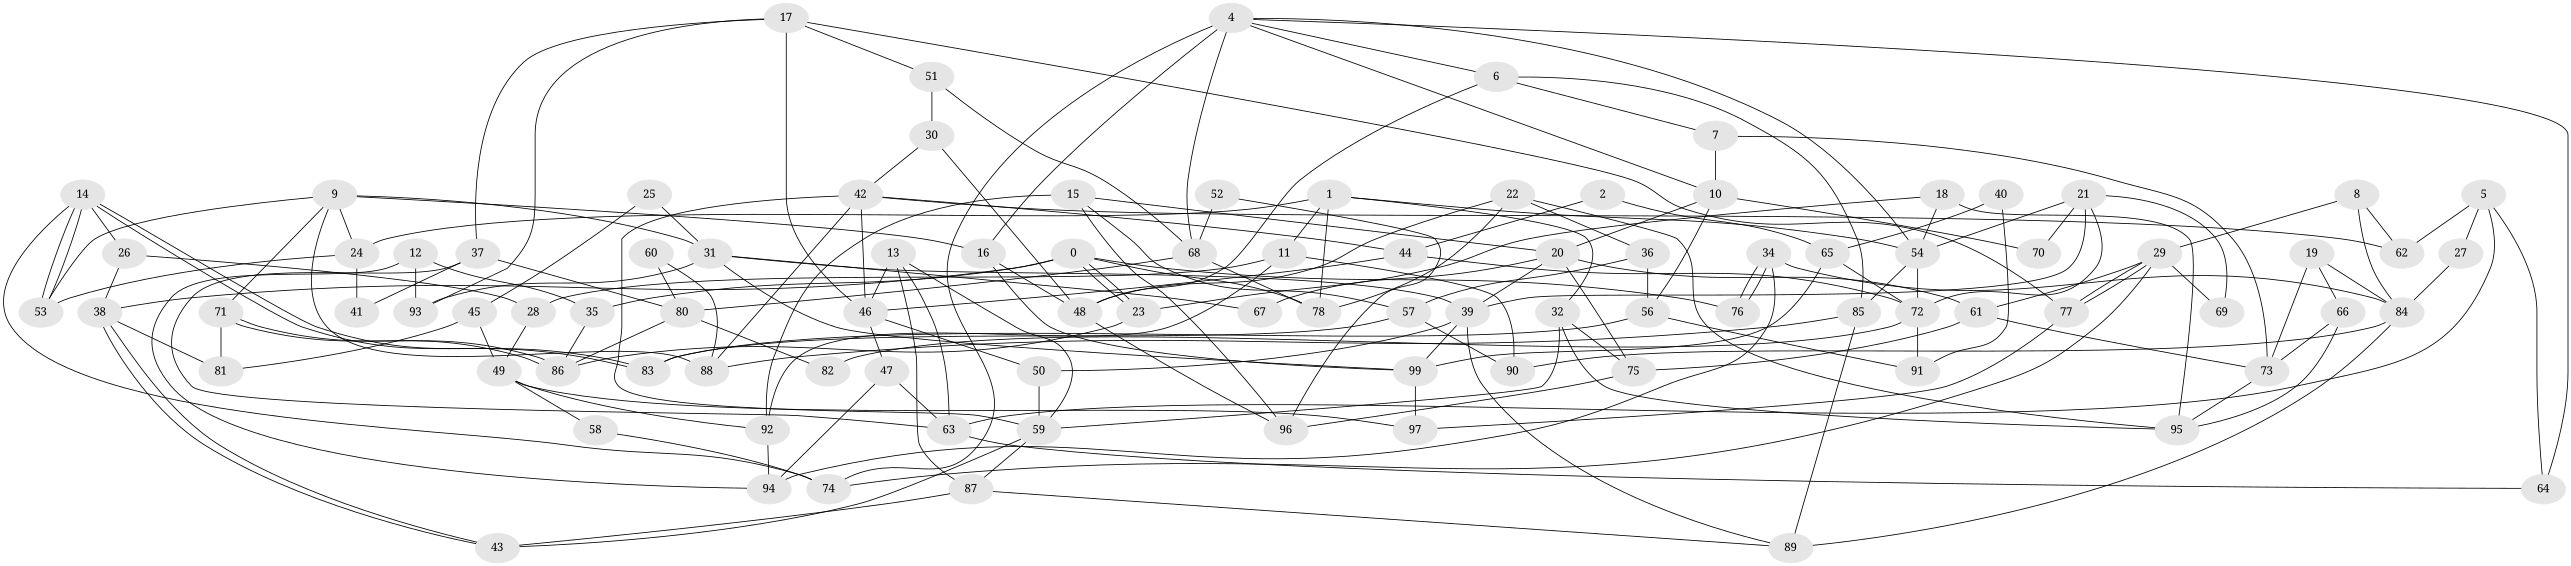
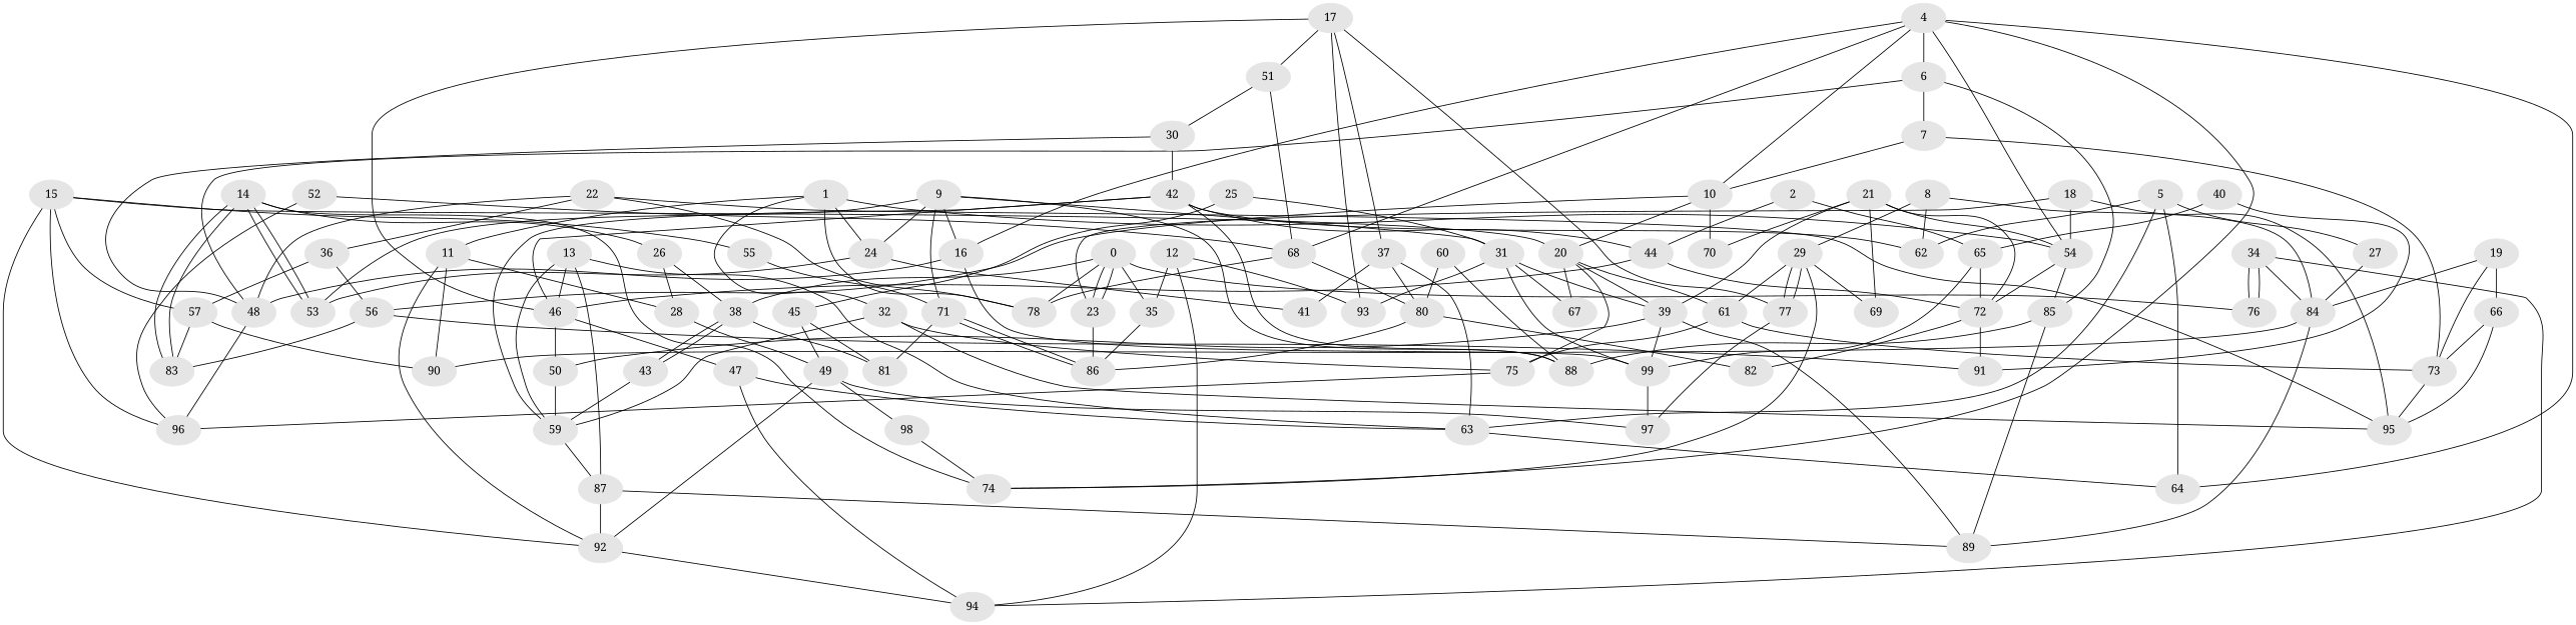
  graph {
    fontname="Noto Serif"
    node [color=gray90 fontname="Noto Serif" style=filled]
    edge [fontname="Noto Serif"]
    1
    11
    24
    32
    54
    78
    28
    90
    92
    53
    41
    59
    95
    75
    85
    72
    2
    44
    65
    46
    n21 [label=99]
    n22 [label=0]
    23
    35
    38
    76
    86
    81
    43
    4
    6
    10
    16
    64
    68
    74
    7
    48
    20
    56
    70
    80
    5
    27
    62
    63
    84
    73
    96
    88
    89
    8
    29
    77
    61
    69
    9
    31
    71
    93
    39
    67
    45
    49
    30
    42
    83
    91
    94
    12
    13
    87
    50
    47
    14
    26
    15
+   55
    57
    97
    17
    37
    51
    18
    19
    66
    21
    82
    22
    36
    25
-   58
+   58 [label=98]
    34
    40
    52
    60
    1 -- 11
    1 -- 24
    1 -- 32
    1 -- 54
    1 -- 78
    11 -- 28
    11 -- 90
    11 -- 92
    24 -- 53
    24 -- 41
    32 -- 59
    32 -- 95
    32 -- 75
    54 -- 85
    54 -- 72
    28 -- 49
    92 -- 94
    59 -- 87
    75 -- 96
    85 -- 88
    85 -- 89
    72 -- 91
    72 -- 82
    2 -- 44
    2 -- 65
    44 -- 72
    44 -- 46
    65 -- 72
    65 -- n21
    46 -- 50
    46 -- 47
    n21 -- 97
    n22 -- 78
    n22 -- 23
    n22 -- 23
    n22 -- 35
    n22 -- 38
    n22 -- 76
    23 -- 86
    35 -- 86
    38 -- 81
    38 -- 43
    38 -- 43
    43 -- 59
    4 -- 54
    4 -- 6
    4 -- 10
    4 -- 16
    4 -- 64
    4 -- 68
    4 -- 74
    6 -- 85
    6 -- 7
    6 -- 48
    10 -- 20
    10 -- 56
    10 -- 70
    16 -- n21
    16 -- 48
    68 -- 78
    68 -- 80
    7 -- 10
    7 -- 73
    48 -- 96
    20 -- 75
    20 -- 61
    20 -- 39
    20 -- 67
    56 -- 83
    56 -- 91
    80 -- 86
    80 -- 82
    5 -- 64
    5 -- 27
    5 -- 62
    5 -- 63
    27 -- 84
    63 -- 64
    84 -- 90
    84 -- 89
    73 -- 95
    8 -- 62
    8 -- 84
    8 -- 29
    29 -- 74
    29 -- 77
    29 -- 77
    29 -- 61
    29 -- 69
    77 -- 97
    61 -- 75
    61 -- 73
    9 -- 24
    9 -- 53
    9 -- 16
    9 -- 88
    9 -- 31
    9 -- 71
    31 -- n21
    31 -- 93
    31 -- 39
    31 -- 67
    71 -- 86
    71 -- 86
    71 -- 81
    39 -- n21
    39 -- 89
    39 -- 50
    45 -- 81
    45 -- 49
    49 -- 92
    49 -- 97
    49 -- 58
    30 -- 48
    30 -- 42
    42 -- 59
    42 -- 44
    42 -- 46
    42 -- 62
    42 -- 88
    12 -- 35
    12 -- 93
    12 -- 94
    13 -- 59
    13 -- 46
    13 -- 63
    13 -- 87
-   87 -- 43
+   87 -- 92
    87 -- 89
    50 -- 59
    47 -- 63
    47 -- 94
    14 -- 53
    14 -- 53
    14 -- 74
    14 -- 83
    14 -- 83
    14 -- 26
    26 -- 28
    26 -- 38
    15 -- 92
    15 -- 20
    15 -- 96
+   15 -- 55
    15 -- 57
+   55 -- 71
    57 -- 90
    57 -- 83
    17 -- 46
    17 -- 77
    17 -- 93
    17 -- 37
    17 -- 51
    37 -- 41
    37 -- 80
    37 -- 63
    51 -- 68
    51 -- 30
    18 -- 54
    18 -- 95
    18 -- 23
    19 -- 84
    19 -- 73
    19 -- 66
    66 -- 95
    66 -- 73
    21 -- 54
    21 -- 72
    21 -- 70
    21 -- 69
    21 -- 39
    22 -- 78
    22 -- 95
    22 -- 48
    22 -- 36
    36 -- 56
    36 -- 57
    25 -- 31
    25 -- 45
    58 -- 74
    34 -- 76
    34 -- 76
    34 -- 84
    34 -- 94
    40 -- 65
    40 -- 91
    52 -- 68
    52 -- 96
    60 -- 80
    60 -- 88
  }
